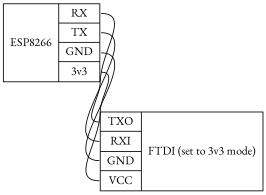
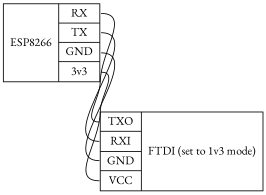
  graph {
    fontname="EB Garamond"
    node [shape=record fontname="EB Garamond"]
    edge [fontname="EB Garamond"]
    n1 [label="ESP8266 | { <RX> RX | <TX> TX | <GND> GND | <V> 3v3}"]
-   n2 [label="{ <TXO> TXO | <RXI> RXI | <GND> GND | <VCC> VCC } | FTDI (set to 3v3 mode)"]
+   n2 [label="{ <TXO> TXO | <RXI> RXI | <GND> GND | <VCC> VCC } | FTDI (set to 1v3 mode)"]
    n1 -- n2 [headport="TXO:w" tailport="RX:e"]
    n1 -- n2 [headport="RXI:w" tailport="TX:e"]
    n1 -- n2 [headport="GND:w" tailport="GND:e"]
    n1 -- n2 [headport="VCC:w" tailport="V:e"]
  }
